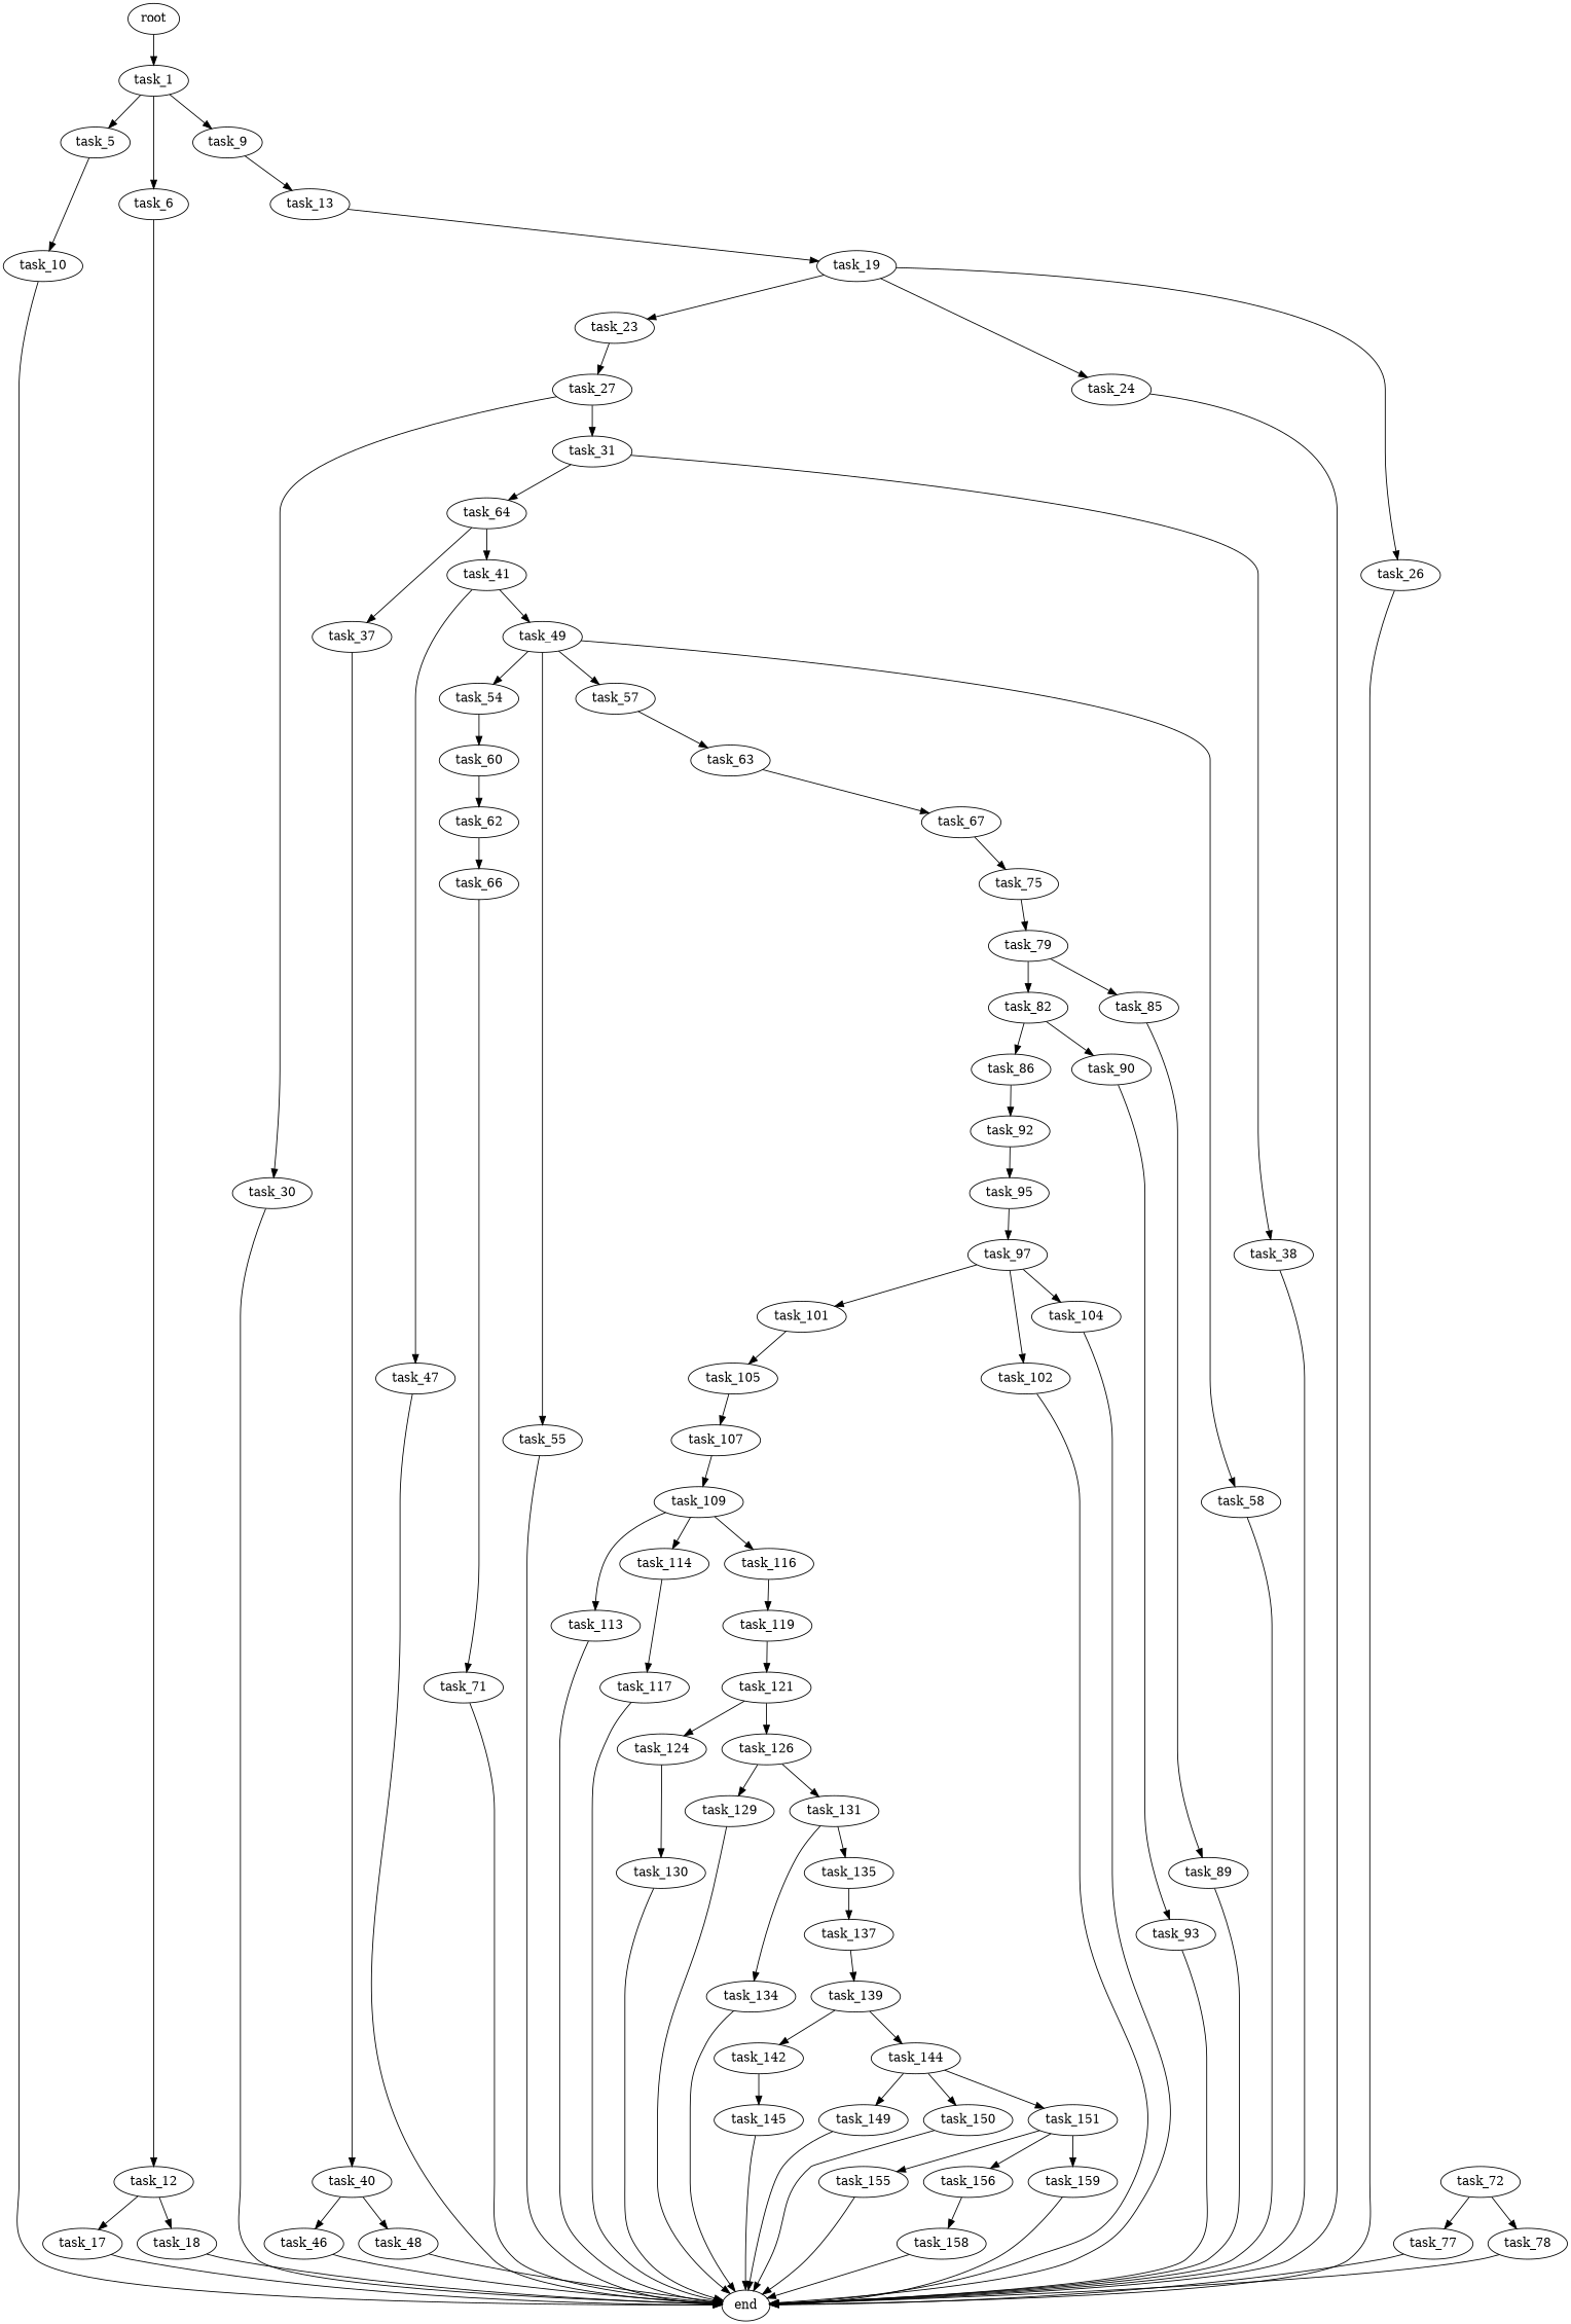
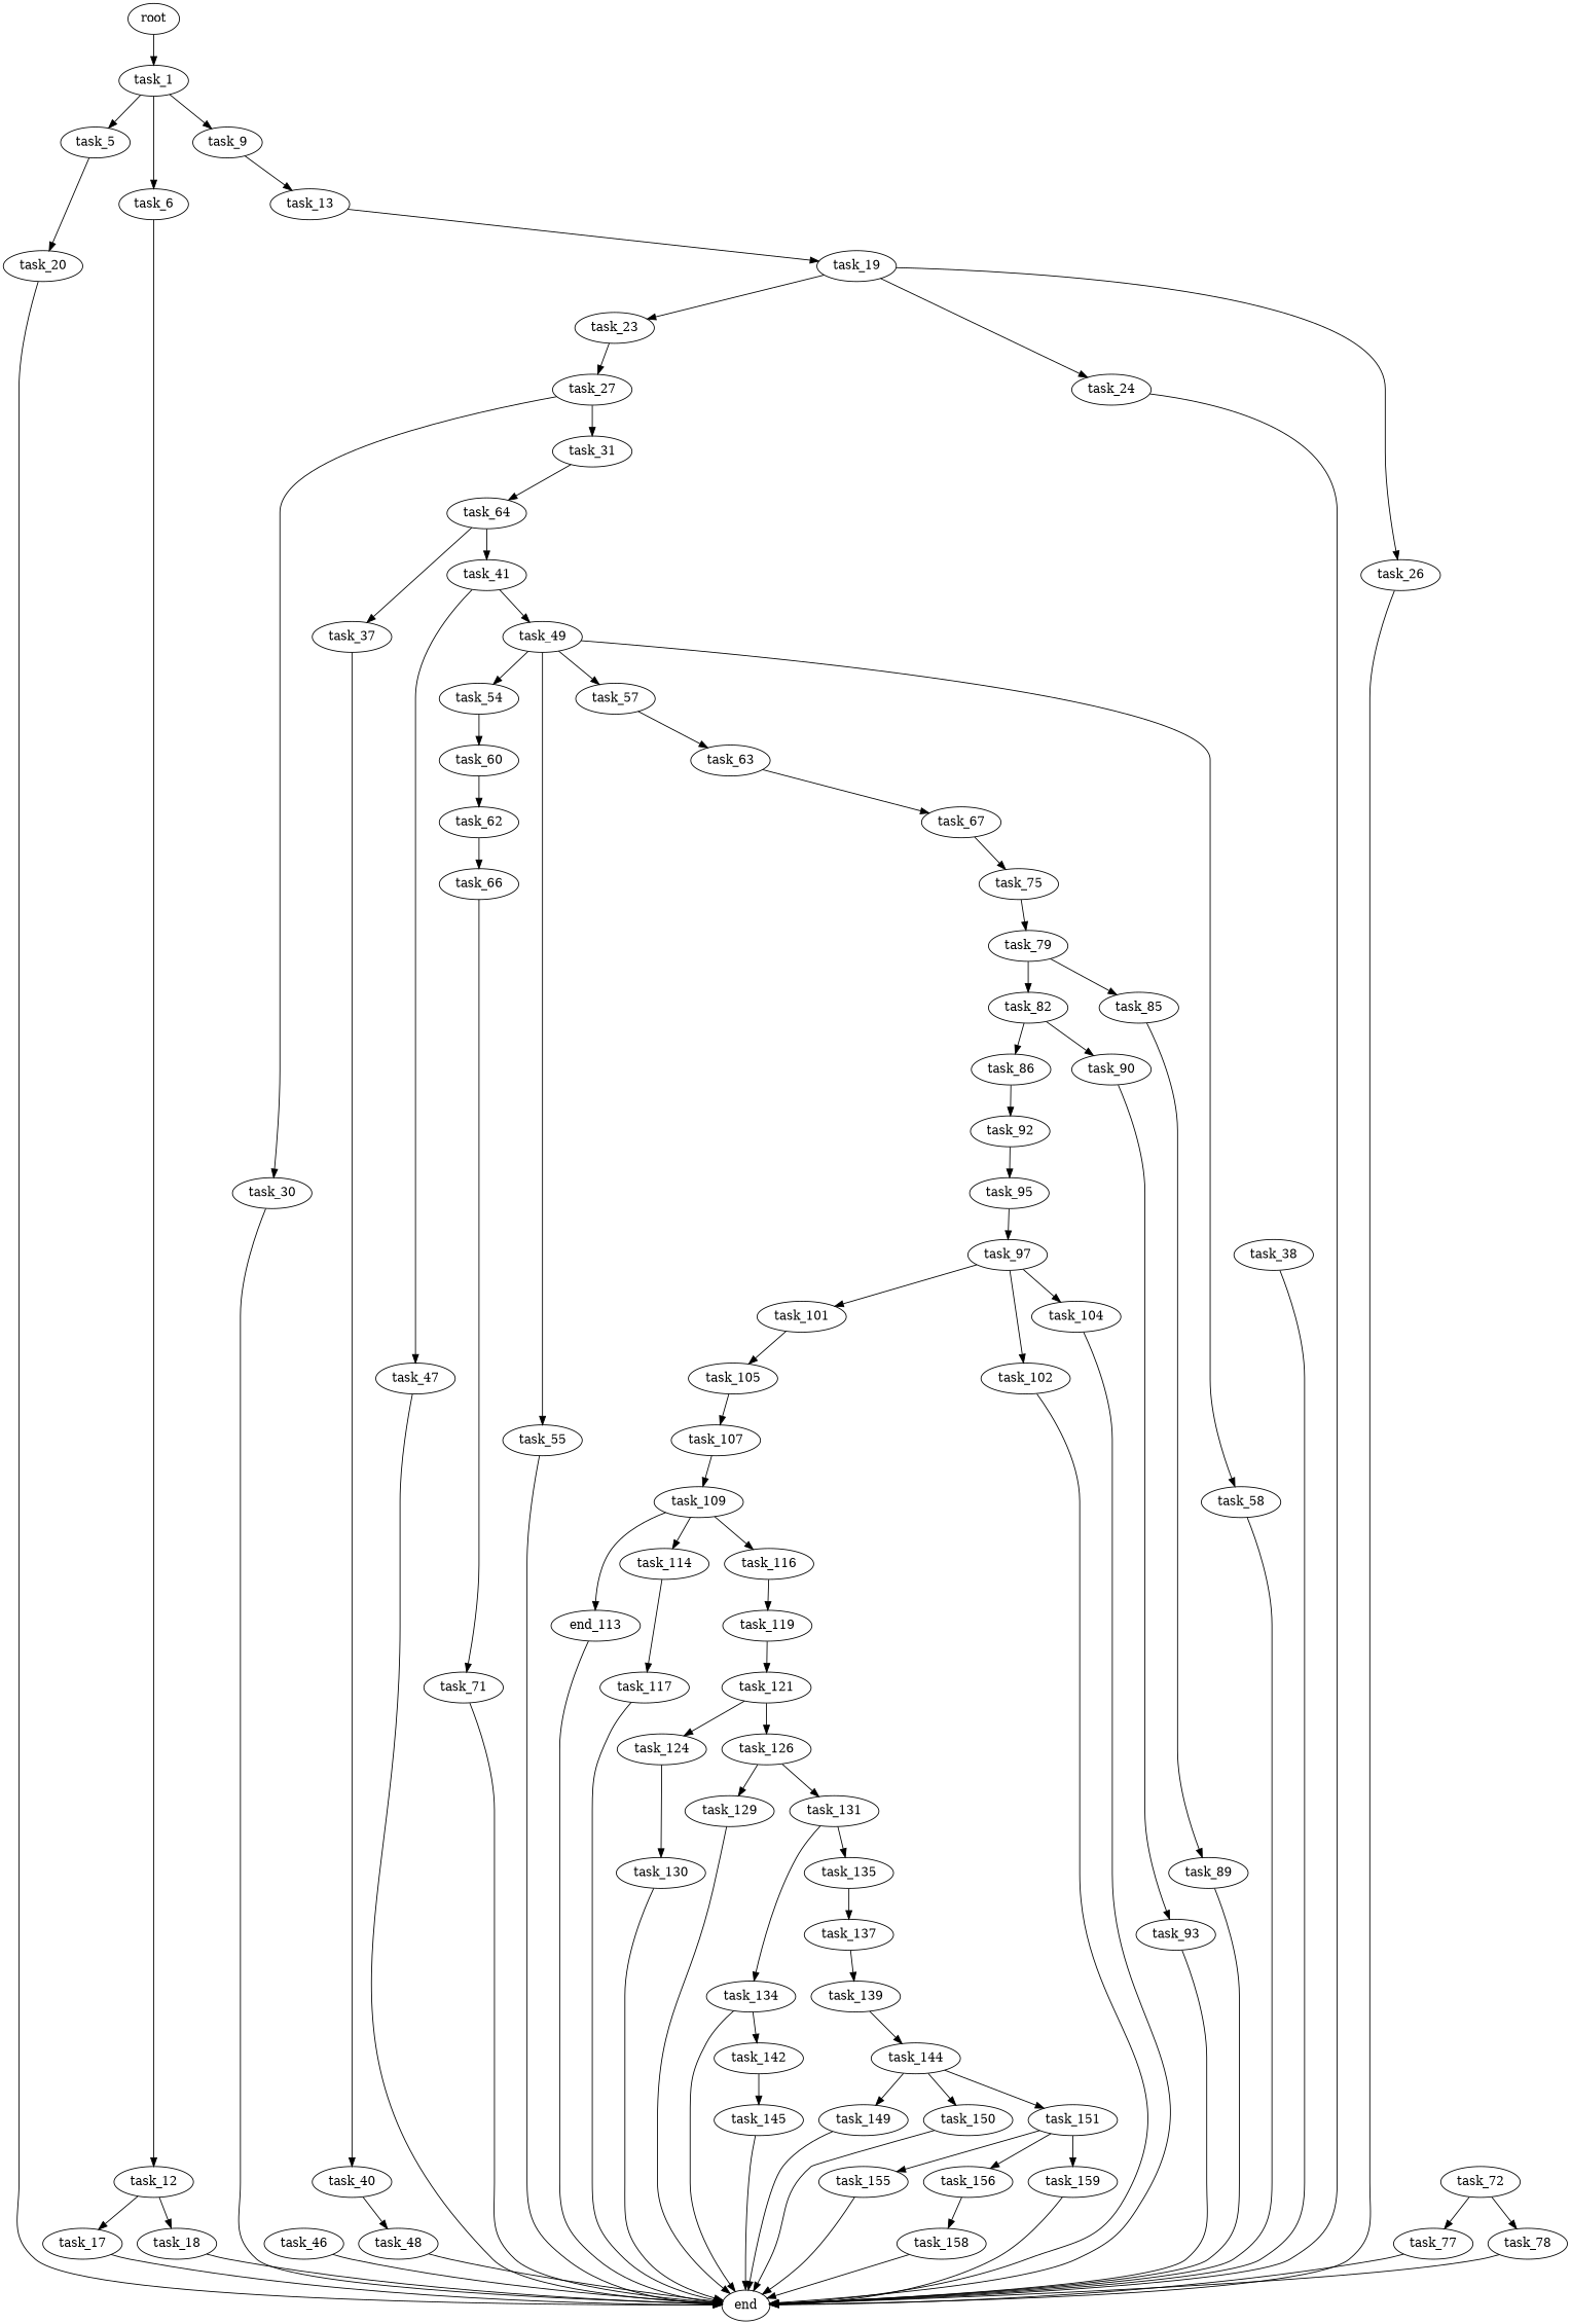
  digraph {
    root
    task_1
    task_5
    task_6
    task_9
-   task_10
+   task_10 [label=task_20]
    task_12
    task_13
    end
    task_17
    task_18
    task_19
    task_23
    task_24
    task_26
    task_27
    task_30
    task_31
    n19 [label=task_64]
    task_38
    task_37
    task_41
    task_40
    task_47
    task_49
    task_46
    task_48
    task_54
    task_55
    task_57
    task_58
    task_60
    task_63
    task_62
    task_67
    task_66
    task_75
    task_71
    task_72
    task_77
    task_78
    task_79
    task_82
    task_85
    task_86
    task_90
    task_89
    task_92
    task_93
    task_95
    task_97
    task_101
    task_102
    task_104
    task_105
    task_107
    task_109
-   task_113
+   task_113 [label=end_113]
    task_114
    task_116
    task_117
    task_119
    task_121
    task_124
    task_126
    task_130
    task_129
    task_131
    task_134
    task_135
    task_137
    task_139
    task_142
    task_144
    task_145
    task_149
    task_150
    task_151
    task_155
    task_156
    task_159
    task_158
    root -> task_1
    task_1 -> task_5
    task_1 -> task_6
    task_1 -> task_9
    task_5 -> task_10
    task_6 -> task_12
    task_9 -> task_13
    task_10 -> end
    task_12 -> task_17
    task_12 -> task_18
    task_13 -> task_19
    task_17 -> end
    task_18 -> end
    task_19 -> task_23
    task_19 -> task_24
    task_19 -> task_26
    task_23 -> task_27
    task_24 -> end
    task_26 -> end
    task_27 -> task_30
    task_27 -> task_31
    task_30 -> end
    task_31 -> n19
-   task_31 -> task_38
    n19 -> task_37
    n19 -> task_41
    task_38 -> end
    task_37 -> task_40
    task_41 -> task_47
    task_41 -> task_49
-   task_40 -> task_46
    task_40 -> task_48
    task_47 -> end
    task_49 -> task_54
    task_49 -> task_55
    task_49 -> task_57
    task_49 -> task_58
    task_46 -> end
    task_48 -> end
    task_54 -> task_60
    task_55 -> end
    task_57 -> task_63
    task_58 -> end
    task_60 -> task_62
    task_63 -> task_67
    task_62 -> task_66
    task_67 -> task_75
    task_66 -> task_71
    task_75 -> task_79
    task_71 -> end
    task_72 -> task_77
    task_72 -> task_78
    task_77 -> end
    task_78 -> end
    task_79 -> task_82
    task_79 -> task_85
    task_82 -> task_86
    task_82 -> task_90
    task_85 -> task_89
    task_86 -> task_92
    task_90 -> task_93
    task_89 -> end
    task_92 -> task_95
    task_93 -> end
    task_95 -> task_97
    task_97 -> task_101
    task_97 -> task_102
    task_97 -> task_104
    task_101 -> task_105
    task_102 -> end
    task_104 -> end
    task_105 -> task_107
    task_107 -> task_109
    task_109 -> task_113
    task_109 -> task_114
    task_109 -> task_116
    task_113 -> end
    task_114 -> task_117
    task_116 -> task_119
    task_117 -> end
    task_119 -> task_121
    task_121 -> task_124
    task_121 -> task_126
    task_124 -> task_130
    task_126 -> task_129
    task_126 -> task_131
    task_130 -> end
    task_129 -> end
    task_131 -> task_134
    task_131 -> task_135
    task_134 -> end
    task_135 -> task_137
    task_137 -> task_139
-   task_139 -> task_142
+   task_134 -> task_142
    task_139 -> task_144
    task_142 -> task_145
    task_144 -> task_149
    task_144 -> task_150
    task_144 -> task_151
    task_145 -> end
    task_149 -> end
    task_150 -> end
    task_151 -> task_155
    task_151 -> task_156
    task_151 -> task_159
    task_155 -> end
    task_156 -> task_158
    task_159 -> end
    task_158 -> end
  }
